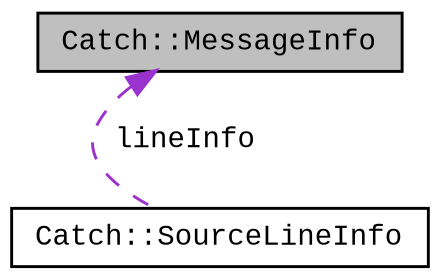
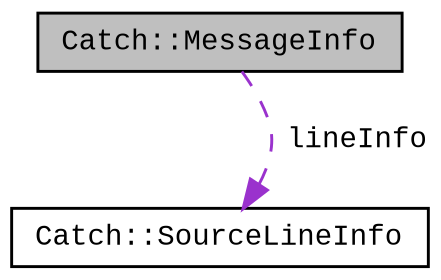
  digraph {
    fontname="Liberation Mono"
    node [color=black fontname="Liberation Mono" fontsize=10 shape=record style=filled]
    n1 [fillcolor=grey75 fontcolor=black height=0.2 label="Catch::MessageInfo" width=0.4]
    n2 [fillcolor=white height=0.2 label="Catch::SourceLineInfo" width=0.4]
-   n1 -> n2 [color=darkorchid3 dir=back fontname="Liberation Mono" fontsize=10 label=" lineInfo" labelfontname=Helvetica labelfontsize=10 style=dashed]
+   n2 -> n1 [color=darkorchid3 dir=back fontname="Liberation Mono" fontsize=10 label=" lineInfo" labelfontname=Helvetica labelfontsize=10 style=dashed]
  }
